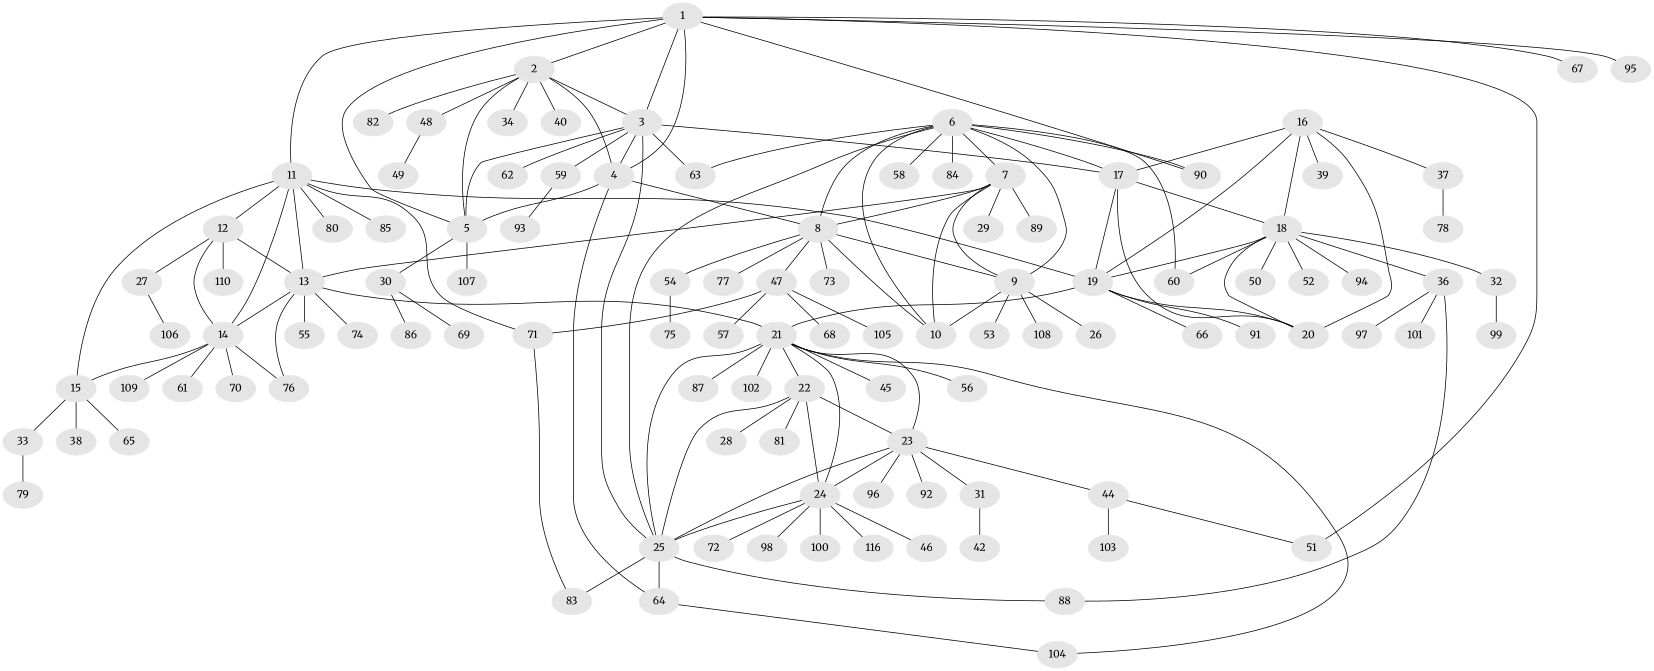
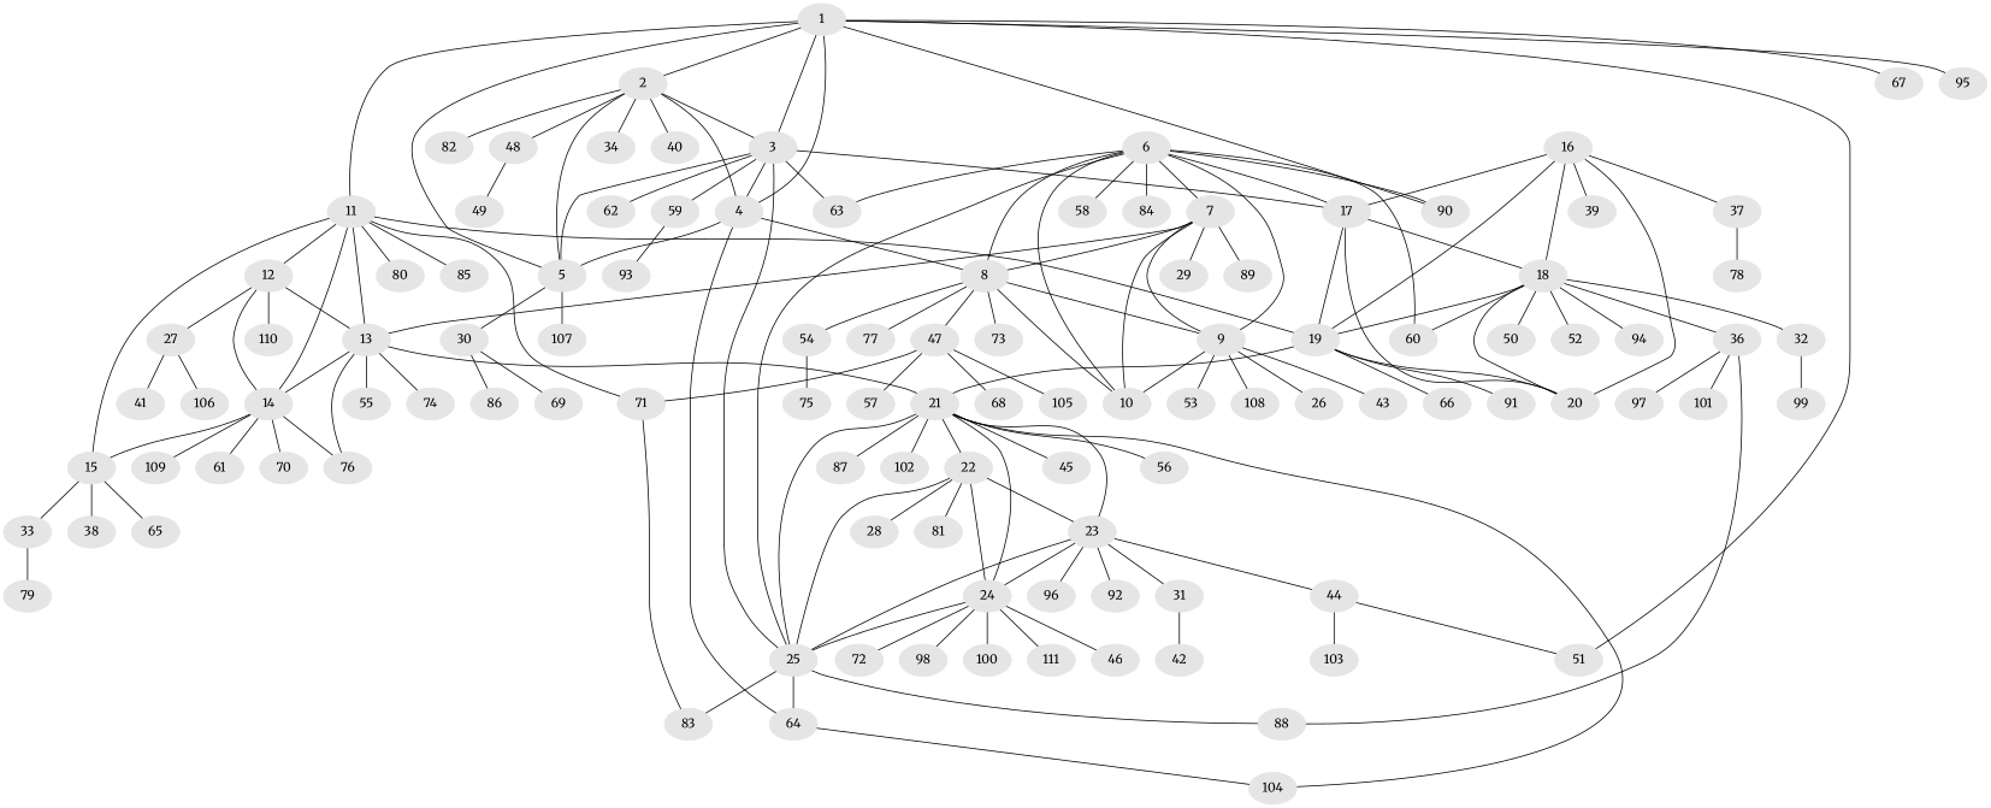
  graph {
    fontname=Merriweather
    node [color=gray90 fontname=Merriweather style=filled]
    edge [fontname=Merriweather]
    1
    2
    3
    4
    5
    11
    51
    67
    90
    95
    34
    40
    48
    82
    17
    25
    59
    62
    63
    8
    64
    30
    107
    13
    12
    14
    15
    19
    71
    80
    85
    49
    18
    20
    83
    88
    93
    9
    10
    47
    54
    73
    77
    104
    69
    86
    6
    7
    58
    60
    84
    29
    89
    26
+   43
    53
    108
    21
    55
    74
    76
    57
    68
    105
    75
    27
    110
    61
    70
    109
    33
    38
    65
    66
    91
+   41
    106
    22
    23
    24
    45
    56
    87
    102
    79
    16
    37
    39
    32
    36
    50
    52
    94
    78
    99
    97
    101
    28
    81
    31
    44
    92
    96
    46
    72
    98
    100
-   111 [label=116]
+   111
    42
    103
    1 -- 2
    1 -- 3
    1 -- 4
    1 -- 5
    1 -- 11
    1 -- 51
    1 -- 67
    1 -- 90
    1 -- 95
    2 -- 3
    2 -- 4
    2 -- 5
    2 -- 34
    2 -- 40
    2 -- 48
    2 -- 82
    3 -- 4
    3 -- 5
    3 -- 17
    3 -- 25
    3 -- 59
    3 -- 62
    3 -- 63
    4 -- 5
    4 -- 8
    4 -- 64
    5 -- 30
    5 -- 107
    11 -- 13
    11 -- 12
    11 -- 14
    11 -- 15
    11 -- 19
    11 -- 71
    11 -- 80
    11 -- 85
    48 -- 49
    17 -- 19
    17 -- 18
    17 -- 20
    25 -- 64
    25 -- 83
    25 -- 88
    59 -- 93
    8 -- 9
    8 -- 10
    8 -- 47
    8 -- 54
    8 -- 73
    8 -- 77
    64 -- 104
    30 -- 69
    30 -- 86
    13 -- 14
    13 -- 21
    13 -- 55
    13 -- 74
    13 -- 76
    12 -- 13
    12 -- 14
    12 -- 27
    12 -- 110
    14 -- 15
    14 -- 76
    14 -- 61
    14 -- 70
    14 -- 109
    15 -- 33
    15 -- 38
    15 -- 65
    19 -- 20
    19 -- 21
    19 -- 66
    19 -- 91
    71 -- 83
    18 -- 19
    18 -- 20
    18 -- 60
    18 -- 32
    18 -- 36
    18 -- 50
    18 -- 52
    18 -- 94
    9 -- 10
    9 -- 26
+   9 -- 43
    9 -- 53
    9 -- 108
    47 -- 71
    47 -- 57
    47 -- 68
    47 -- 105
    54 -- 75
    6 -- 90
    6 -- 17
    6 -- 25
    6 -- 63
    6 -- 8
    6 -- 9
    6 -- 10
    6 -- 7
    6 -- 58
    6 -- 60
    6 -- 84
    7 -- 8
    7 -- 13
    7 -- 9
    7 -- 10
    7 -- 29
    7 -- 89
    21 -- 25
    21 -- 104
    21 -- 22
    21 -- 23
    21 -- 24
    21 -- 45
    21 -- 56
    21 -- 87
    21 -- 102
+   27 -- 41
    27 -- 106
    33 -- 79
    22 -- 25
    22 -- 23
    22 -- 24
    22 -- 28
    22 -- 81
    23 -- 25
    23 -- 24
    23 -- 31
    23 -- 44
    23 -- 92
    23 -- 96
    24 -- 25
    24 -- 46
    24 -- 72
    24 -- 98
    24 -- 100
    24 -- 111
    16 -- 17
    16 -- 19
    16 -- 18
    16 -- 20
    16 -- 37
    16 -- 39
    37 -- 78
    32 -- 99
    36 -- 88
    36 -- 97
    36 -- 101
    31 -- 42
    44 -- 51
    44 -- 103
  }
